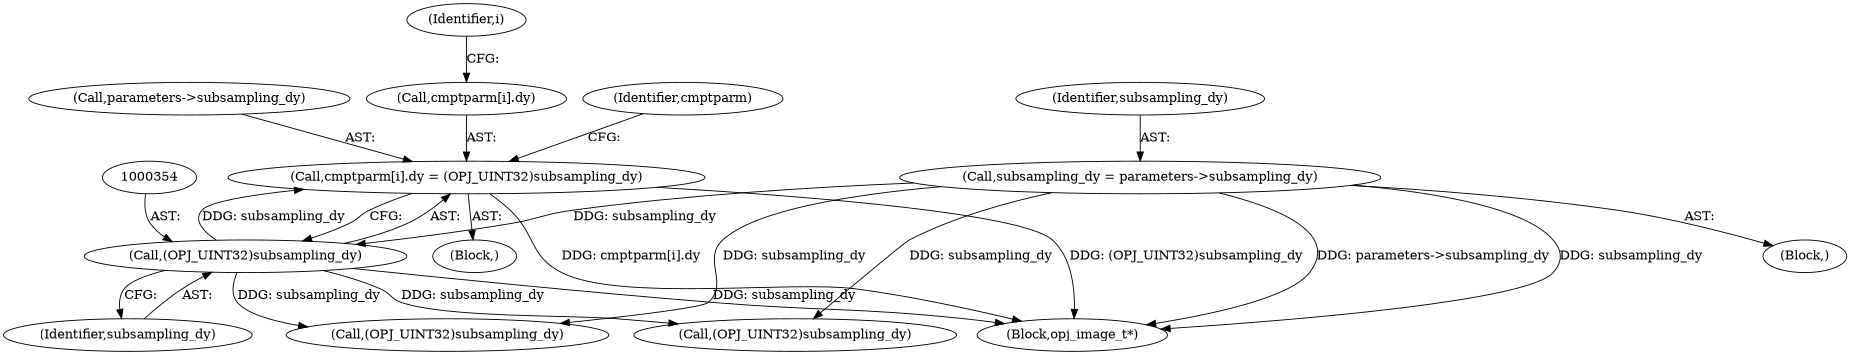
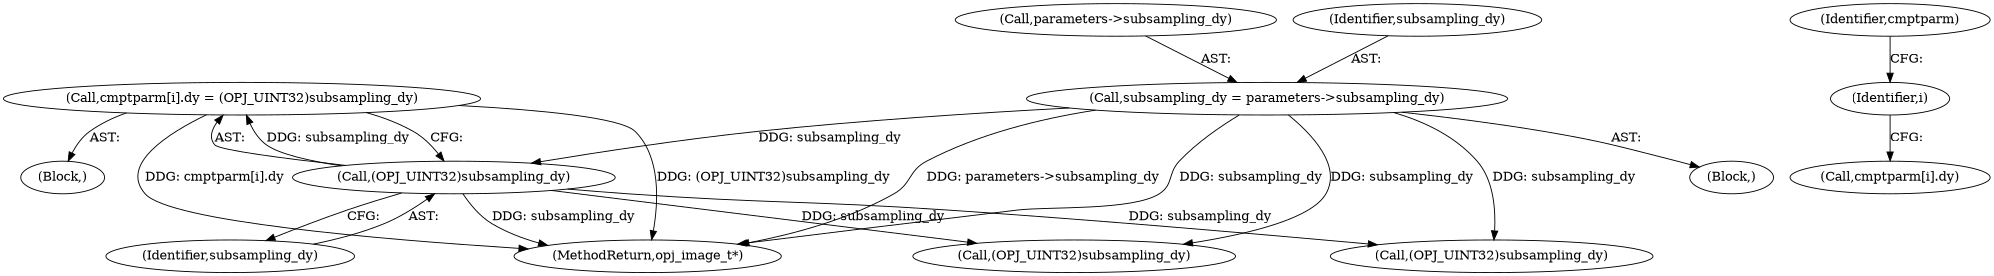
  digraph {
    n1 [label="(Call,cmptparm[i].dy = (OPJ_UINT32)subsampling_dy)"]
    n2 [label="(Call,(OPJ_UINT32)subsampling_dy)"]
-   n3 [label="(Block,opj_image_t*)"]
+   n3 [label="(MethodReturn,opj_image_t*)"]
    n4 [label="(Block,)"]
    n5 [label="(Identifier,subsampling_dy)"]
    n6 [label="(Call,(OPJ_UINT32)subsampling_dy)"]
    n7 [label="(Call,(OPJ_UINT32)subsampling_dy)"]
    n8 [label="(Call,subsampling_dy = parameters->subsampling_dy)"]
    n9 [label="(Block,)"]
    n10 [label="(Call,parameters->subsampling_dy)"]
    n11 [label="(Identifier,subsampling_dy)"]
    n12 [label="(Call,cmptparm[i].dy)"]
    n13 [label="(Identifier,cmptparm)"]
    n14 [label="(Identifier,i)"]
-   1000354
    n1 -> n2 [label="CFG: "]
    n1 -> n3 [label="DDG: (OPJ_UINT32)subsampling_dy"]
    n1 -> n3 [label="DDG: cmptparm[i].dy"]
    n1 -> n4 [label="AST: "]
    n2 -> n1 [label="AST: "]
    n2 -> n1 [label="DDG: subsampling_dy"]
    n2 -> n3 [label="DDG: subsampling_dy"]
    n2 -> n5 [label="CFG: "]
    n2 -> n6 [label="DDG: subsampling_dy"]
    n2 -> n7 [label="DDG: subsampling_dy"]
    n5 -> n2 [label="AST: "]
    n8 -> n2 [label="DDG: subsampling_dy"]
    n8 -> n3 [label="DDG: parameters->subsampling_dy"]
    n8 -> n3 [label="DDG: subsampling_dy"]
    n8 -> n6 [label="DDG: subsampling_dy"]
    n8 -> n7 [label="DDG: subsampling_dy"]
    n8 -> n9 [label="AST: "]
-   n10 -> n1 [label="AST: "]
+   n10 -> n8 [label="AST: "]
    n11 -> n8 [label="AST: "]
-   n12 -> n1 [label="AST: "]
-   n13 -> n1 [label="CFG: "]
+   n13 -> n14 [label="CFG: "]
    n14 -> n12 [label="CFG: "]
-   1000354 -> n2 [label="AST: "]
  }
